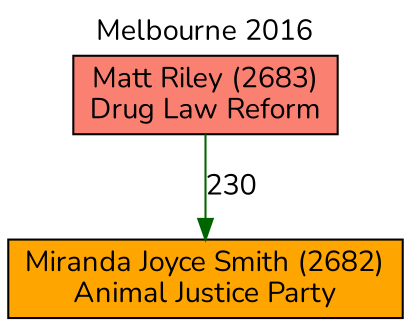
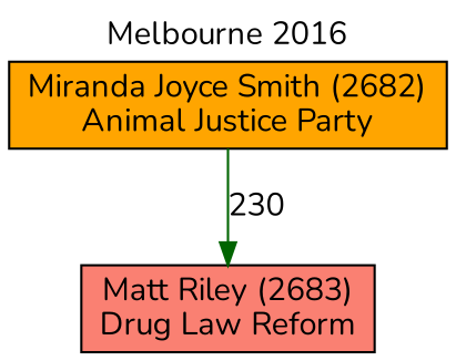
  digraph {
    label="Melbourne 2016"
    labelloc=t
    mclimit=2
    fontname=Nunito
    node [shape=box style=filled color=black fontname=Nunito]
    n1 [label="Miranda Joyce Smith (2682)\nAnimal Justice Party" fillcolor=orange]
    n2 [label="Matt Riley (2683)\nDrug Law Reform" fillcolor=salmon]
-   n2 -> n1 [label=230 color=darkgreen style=solid fontname=Nunito]
+   n1 -> n2 [label=230 color=darkgreen style=solid fontname=Nunito]
  }
